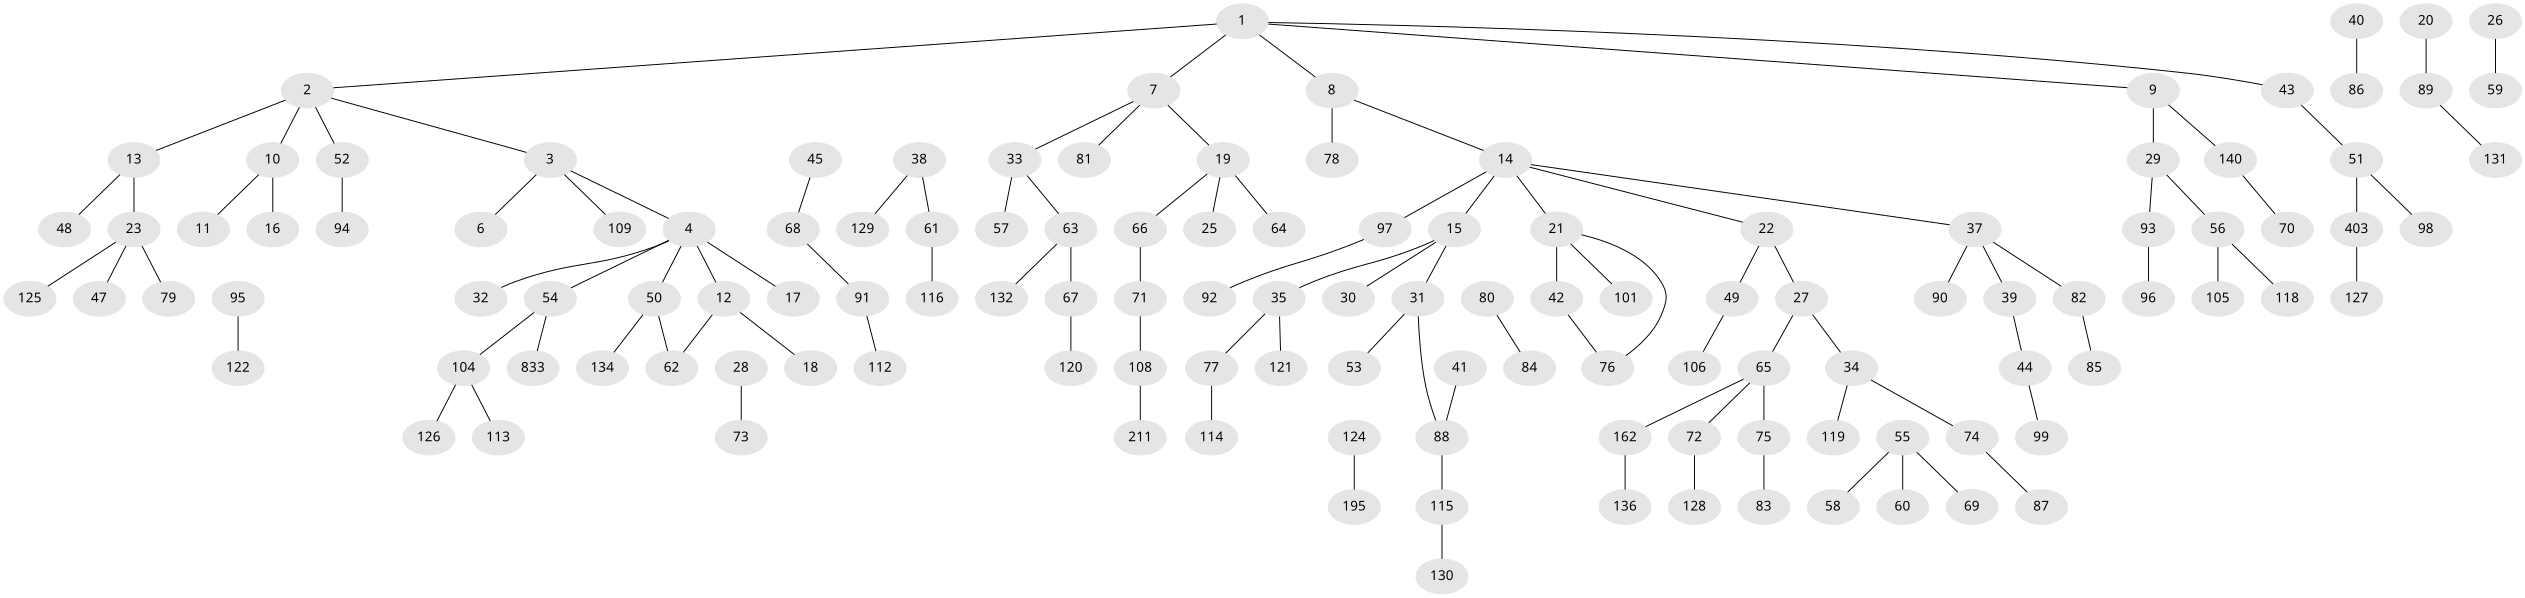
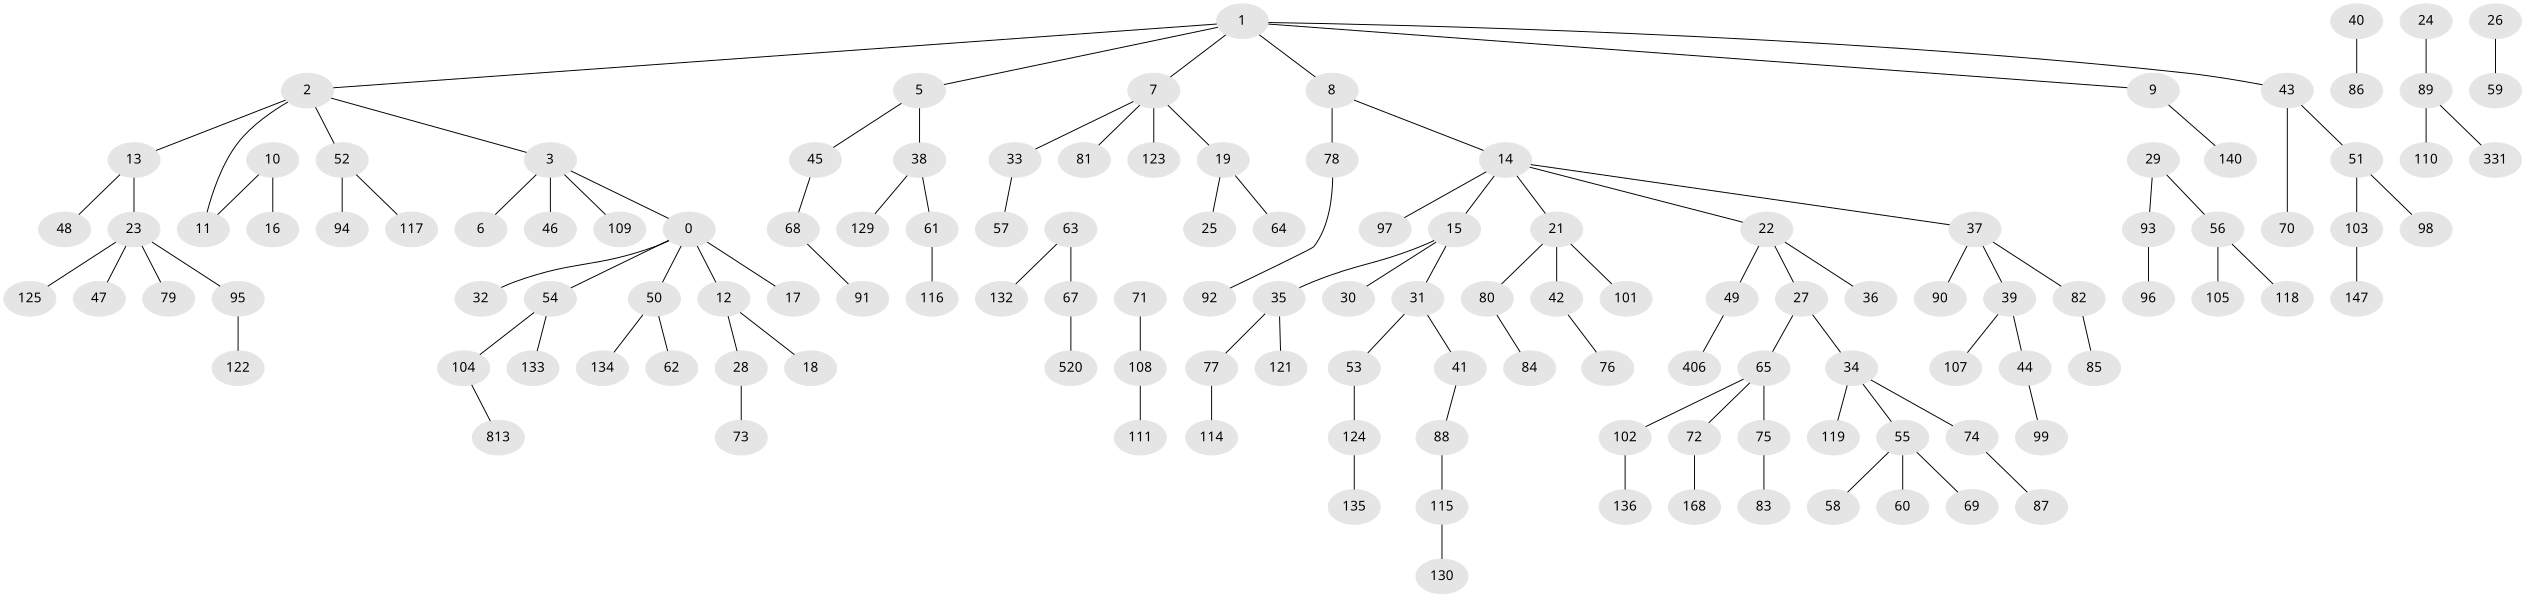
  graph {
    fontname="Noto Sans"
    node [color=gray90 fontname="Noto Sans" style=filled]
    edge [fontname="Noto Sans"]
    1
    2
+   5
    7
    8
    9
    43
    3
    10
    13
    52
    38
    45
    19
    33
    81
+   123
    14
    78
    29
    n21 [label=140]
    51
    70
-   4
+   4 [label=0]
    6
+   46
    109
    11
    16
    23
    48
    94
+   117
    12
    17
    32
    50
    54
    18
    28
    62
    134
    104
-   133 [label=833]
+   133
    61
    129
    68
    25
    64
-   66
    57
    63
    15
    21
    22
    37
    97
    92
    56
    93
    73
    40
    86
    47
    79
    95
    125
    30
    31
    35
    42
    80
    101
    27
+   36
    49
    39
    82
    90
    41
    53
    77
    121
    71
-   24 [label=20]
+   24
    89
    26
    59
    76
    84
    34
    65
-   106
+   106 [label=406]
    122
-   131
+   110
+   131 [label=331]
    55
    74
    119
    72
    75
-   102 [label=162]
+   102
    105
    118
    96
    88
    124
    67
    132
    58
    60
    69
    87
    114
    44
+   107
    85
    116
    99
    115
    98
-   103 [label=403]
+   103
    91
-   127
-   135 [label=195]
-   113
-   126
-   120
-   128
+   127 [label=147]
+   135
+   113 [label=813]
+   120 [label=520]
+   128 [label=168]
    83
    136
    108
-   112
-   111 [label=211]
+   111
    130
    1 -- 2
+   1 -- 5
    1 -- 7
    1 -- 8
    1 -- 9
    1 -- 43
    2 -- 3
-   2 -- 10
+   2 -- 11
    2 -- 13
    2 -- 52
+   5 -- 38
+   5 -- 45
    7 -- 19
    7 -- 33
    7 -- 81
+   7 -- 123
    8 -- 14
    8 -- 78
-   9 -- 29
    9 -- n21
    43 -- 51
-   n21 -- 70
+   43 -- 70
    3 -- 4
    3 -- 6
+   3 -- 46
    3 -- 109
    10 -- 11
    10 -- 16
    13 -- 23
    13 -- 48
    52 -- 94
+   52 -- 117
    38 -- 61
    38 -- 129
    45 -- 68
    19 -- 25
    19 -- 64
-   19 -- 66
    33 -- 57
-   33 -- 63
    14 -- 15
    14 -- 21
    14 -- 22
    14 -- 37
    14 -- 97
-   97 -- 92
+   78 -- 92
    29 -- 56
    29 -- 93
    51 -- 98
    51 -- 103
    4 -- 12
    4 -- 17
    4 -- 32
    4 -- 50
    4 -- 54
    23 -- 47
    23 -- 79
+   23 -- 95
    23 -- 125
    12 -- 18
-   12 -- 62
+   12 -- 28
    50 -- 62
    50 -- 134
    54 -- 104
    54 -- 133
    28 -- 73
    104 -- 113
-   104 -- 126
    61 -- 116
    68 -- 91
-   66 -- 71
    63 -- 67
    63 -- 132
    15 -- 30
    15 -- 31
    15 -- 35
    21 -- 42
-   21 -- 76
+   21 -- 80
    21 -- 101
    22 -- 27
+   22 -- 36
    22 -- 49
    37 -- 39
    37 -- 82
    37 -- 90
    56 -- 105
    56 -- 118
    93 -- 96
    40 -- 86
    95 -- 122
-   31 -- 88
+   31 -- 41
    31 -- 53
    35 -- 77
    35 -- 121
    42 -- 76
    80 -- 84
    27 -- 34
    27 -- 65
    49 -- 106
    39 -- 44
+   39 -- 107
    82 -- 85
    41 -- 88
+   53 -- 124
    77 -- 114
    71 -- 108
    24 -- 89
+   89 -- 110
    89 -- 131
    26 -- 59
+   34 -- 55
    34 -- 74
    34 -- 119
    65 -- 72
    65 -- 75
    65 -- 102
    55 -- 58
    55 -- 60
    55 -- 69
    74 -- 87
    72 -- 128
    75 -- 83
    102 -- 136
    88 -- 115
    124 -- 135
    67 -- 120
    44 -- 99
    115 -- 130
    103 -- 127
-   91 -- 112
    108 -- 111
  }
